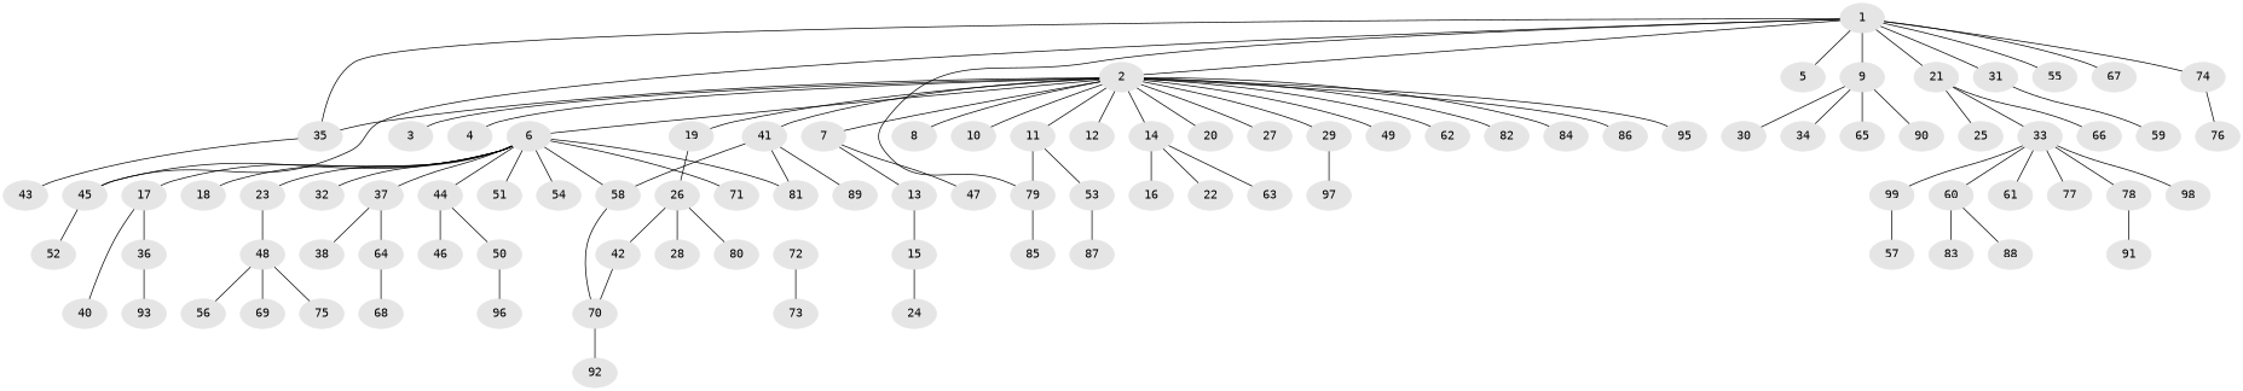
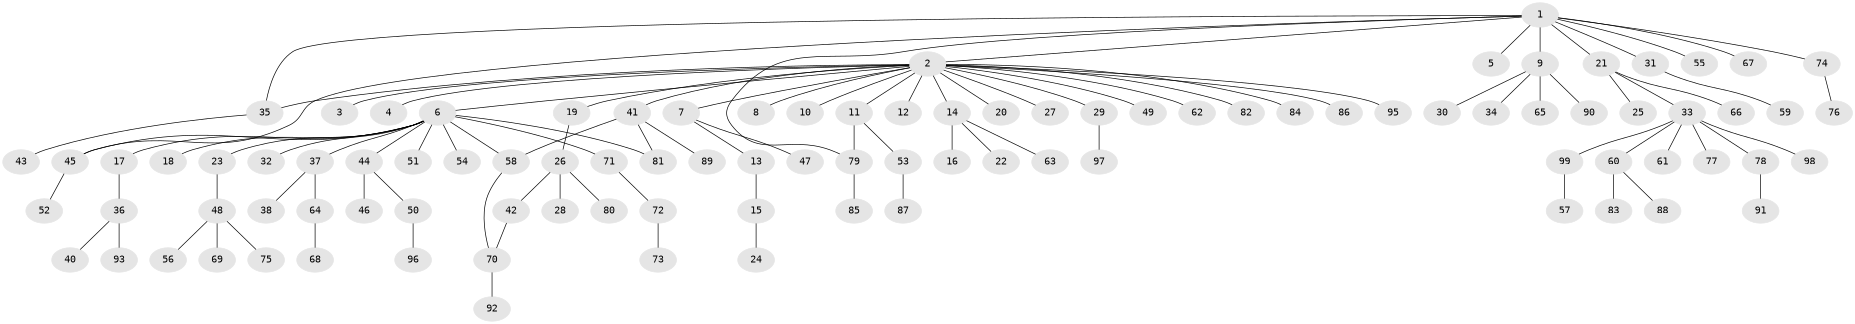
  graph {
    fontname="DejaVu Sans Mono"
    node [color=gray90 fontname="DejaVu Sans Mono" style=filled]
    edge [fontname="DejaVu Sans Mono"]
    1
    2
    5
    9
    21
    31
    35
    45
    55
    67
    74
    79
    3
    4
    6
    7
    8
    10
    11
    12
    14
    19
    20
    27
    29
    41
    49
    62
    82
    84
    86
    95
    30
    34
    65
    90
    25
    33
    66
    59
    43
    52
    76
    85
    17
    18
    23
    32
    37
    44
    51
    54
    58
    71
    81
    13
    47
    53
    16
    22
    63
    26
    97
    89
    36
    48
    38
    64
    46
    50
    70
    72
    15
    87
    24
    40
    93
    28
    42
    80
    n81 [label=99]
    60
    61
    77
    78
    n86 [label=98]
    56
    69
    75
    57
    83
    88
    91
    68
    92
    96
    73
    1 -- 2
    1 -- 5
    1 -- 9
    1 -- 21
    1 -- 31
    1 -- 35
    1 -- 45
    1 -- 55
    1 -- 67
    1 -- 74
    1 -- 79
    2 -- 35
    2 -- 3
    2 -- 4
    2 -- 6
    2 -- 7
    2 -- 8
    2 -- 10
    2 -- 11
    2 -- 12
    2 -- 14
    2 -- 19
    2 -- 20
    2 -- 27
    2 -- 29
    2 -- 41
    2 -- 49
    2 -- 62
    2 -- 82
    2 -- 84
    2 -- 86
    2 -- 95
    9 -- 30
    9 -- 34
    9 -- 65
    9 -- 90
    21 -- 25
    21 -- 33
    21 -- 66
    31 -- 59
    35 -- 43
    45 -- 52
    74 -- 76
    79 -- 85
    6 -- 45
    6 -- 17
    6 -- 18
    6 -- 23
    6 -- 32
    6 -- 37
    6 -- 44
    6 -- 51
    6 -- 54
    6 -- 58
    6 -- 71
    6 -- 81
    7 -- 13
    7 -- 47
    11 -- 79
    11 -- 53
    14 -- 16
    14 -- 22
    14 -- 63
    19 -- 26
    29 -- 97
    41 -- 58
    41 -- 81
    41 -- 89
    33 -- n81
    33 -- 60
    33 -- 61
    33 -- 77
    33 -- 78
    33 -- n86
    17 -- 36
    23 -- 48
    37 -- 38
    37 -- 64
    44 -- 46
    44 -- 50
    58 -- 70
+   71 -- 72
    13 -- 15
    53 -- 87
    26 -- 28
    26 -- 42
    26 -- 80
-   17 -- 40
+   36 -- 40
    36 -- 93
    48 -- 56
    48 -- 69
    48 -- 75
    64 -- 68
    50 -- 96
    70 -- 92
    72 -- 73
    15 -- 24
    42 -- 70
    n81 -- 57
    60 -- 83
    60 -- 88
    78 -- 91
  }
